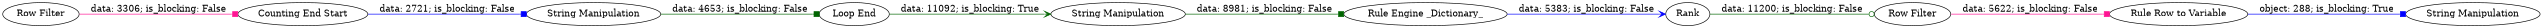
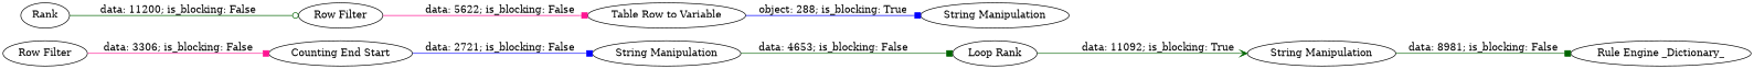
  digraph {
    rankdir=LR
    edge [arrowhead=box color=darkgreen]
    n1 [label="Row Filter"]
    n2 [label="Counting End Start"]
    n3 [label="String Manipulation"]
-   n4 [label="Loop End"]
+   n4 [label="Loop Rank"]
    n5 [label=Rank]
    n6 [label="Row Filter"]
-   n7 [label="Rule Row to Variable"]
+   n7 [label="Table Row to Variable"]
    n8 [label="String Manipulation"]
    n9 [label="Rule Engine _Dictionary_"]
    n10 [label="String Manipulation"]
    n1 -> n2 [color=deeppink label="data: 3306; is_blocking: False"]
    n2 -> n3 [color=blue label="data: 2721; is_blocking: False"]
    n3 -> n4 [label="data: 4653; is_blocking: False"]
    n4 -> n10 [arrowhead=vee label="data: 11092; is_blocking: True"]
    n5 -> n6 [arrowhead=odot label="data: 11200; is_blocking: False"]
    n6 -> n7 [color=deeppink label="data: 5622; is_blocking: False"]
    n7 -> n8 [color=blue label="object: 288; is_blocking: True"]
-   n9 -> n5 [arrowhead=vee color=blue label="data: 5383; is_blocking: False"]
    n10 -> n9 [label="data: 8981; is_blocking: False"]
  }
